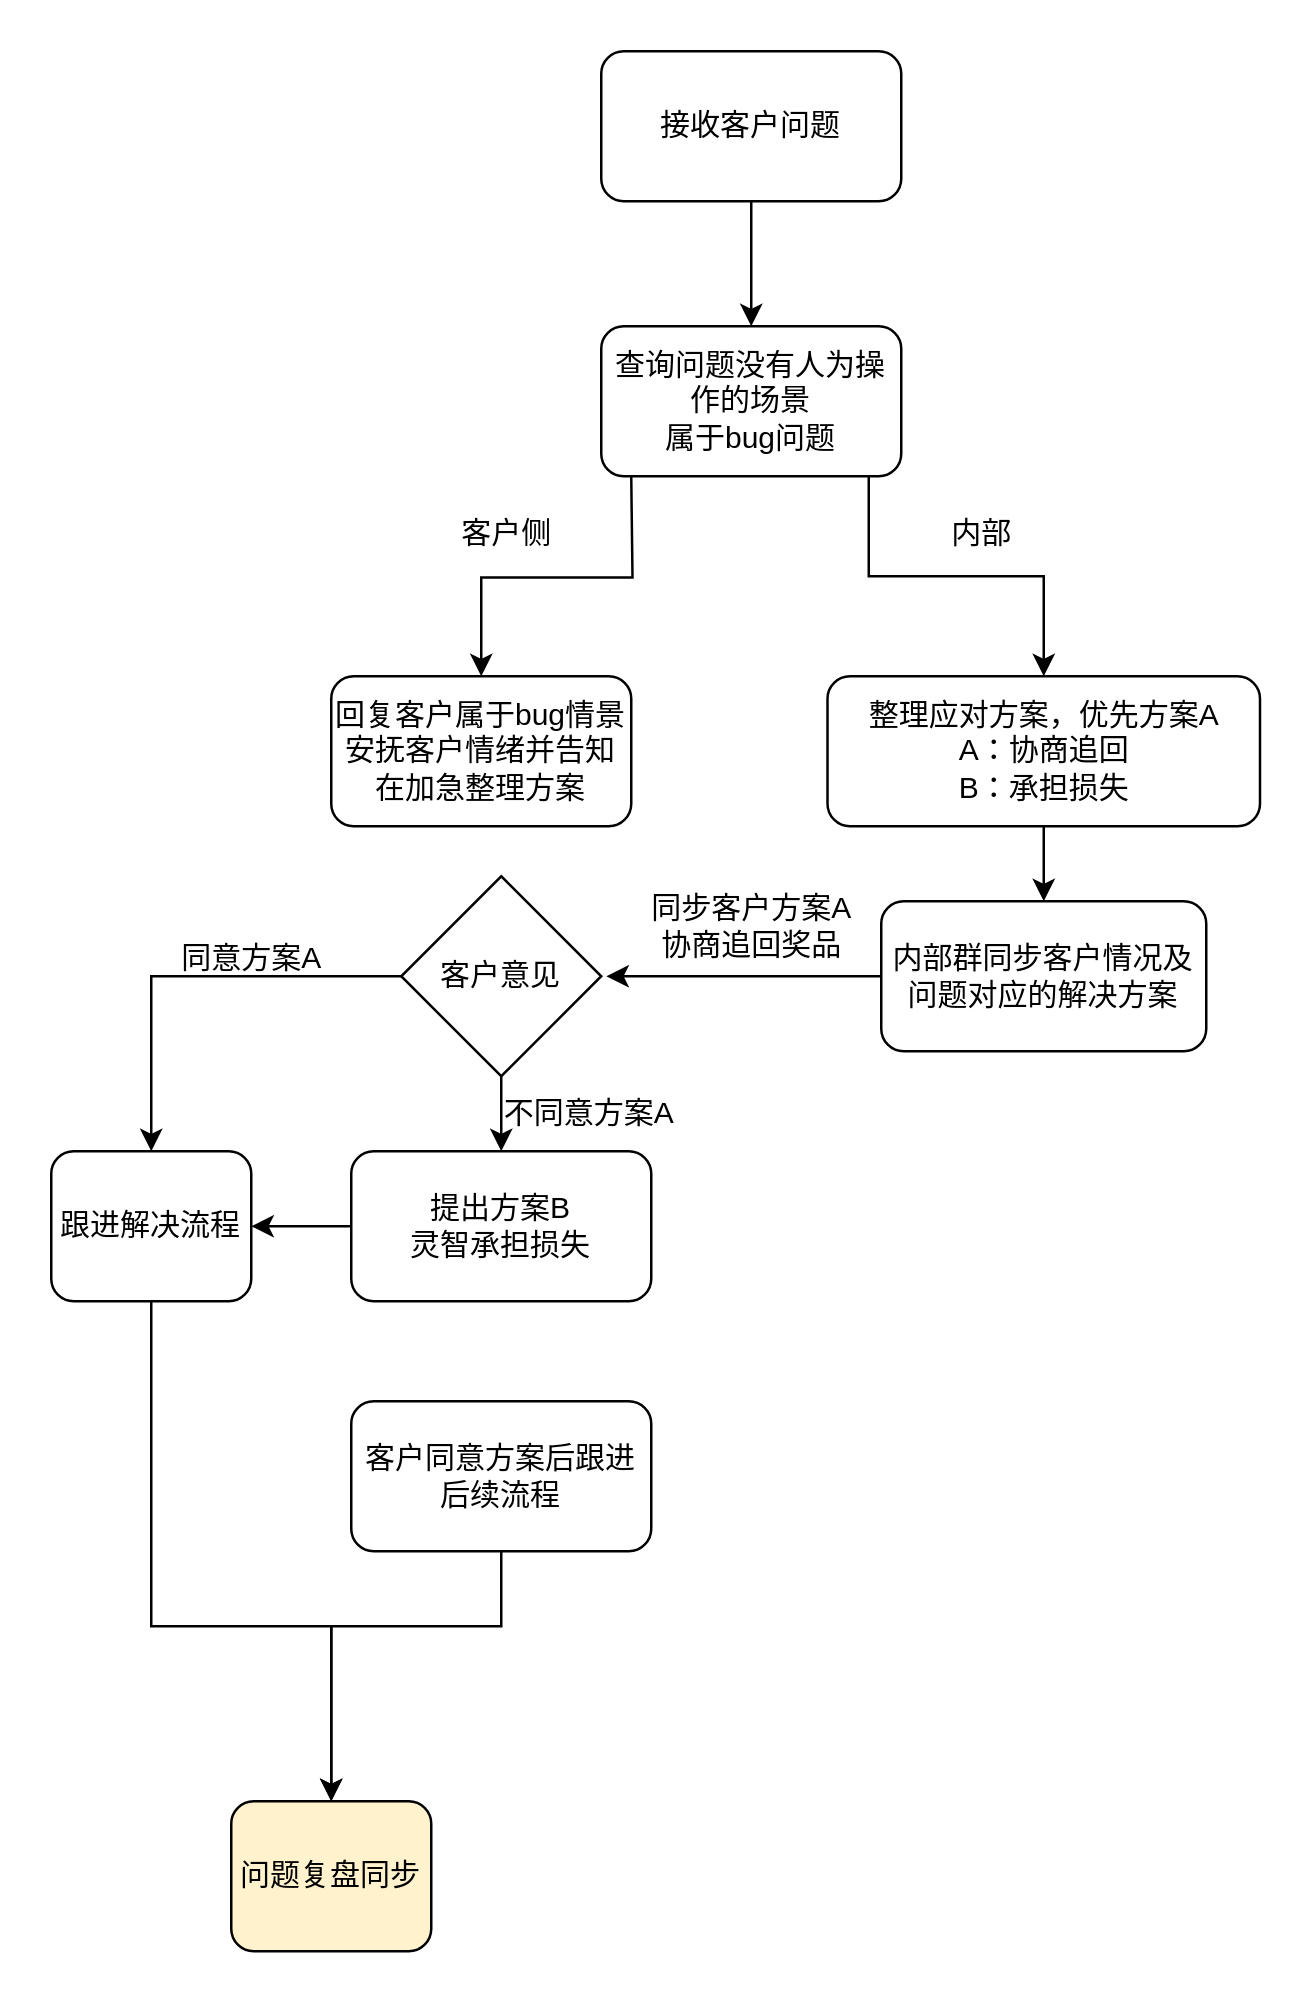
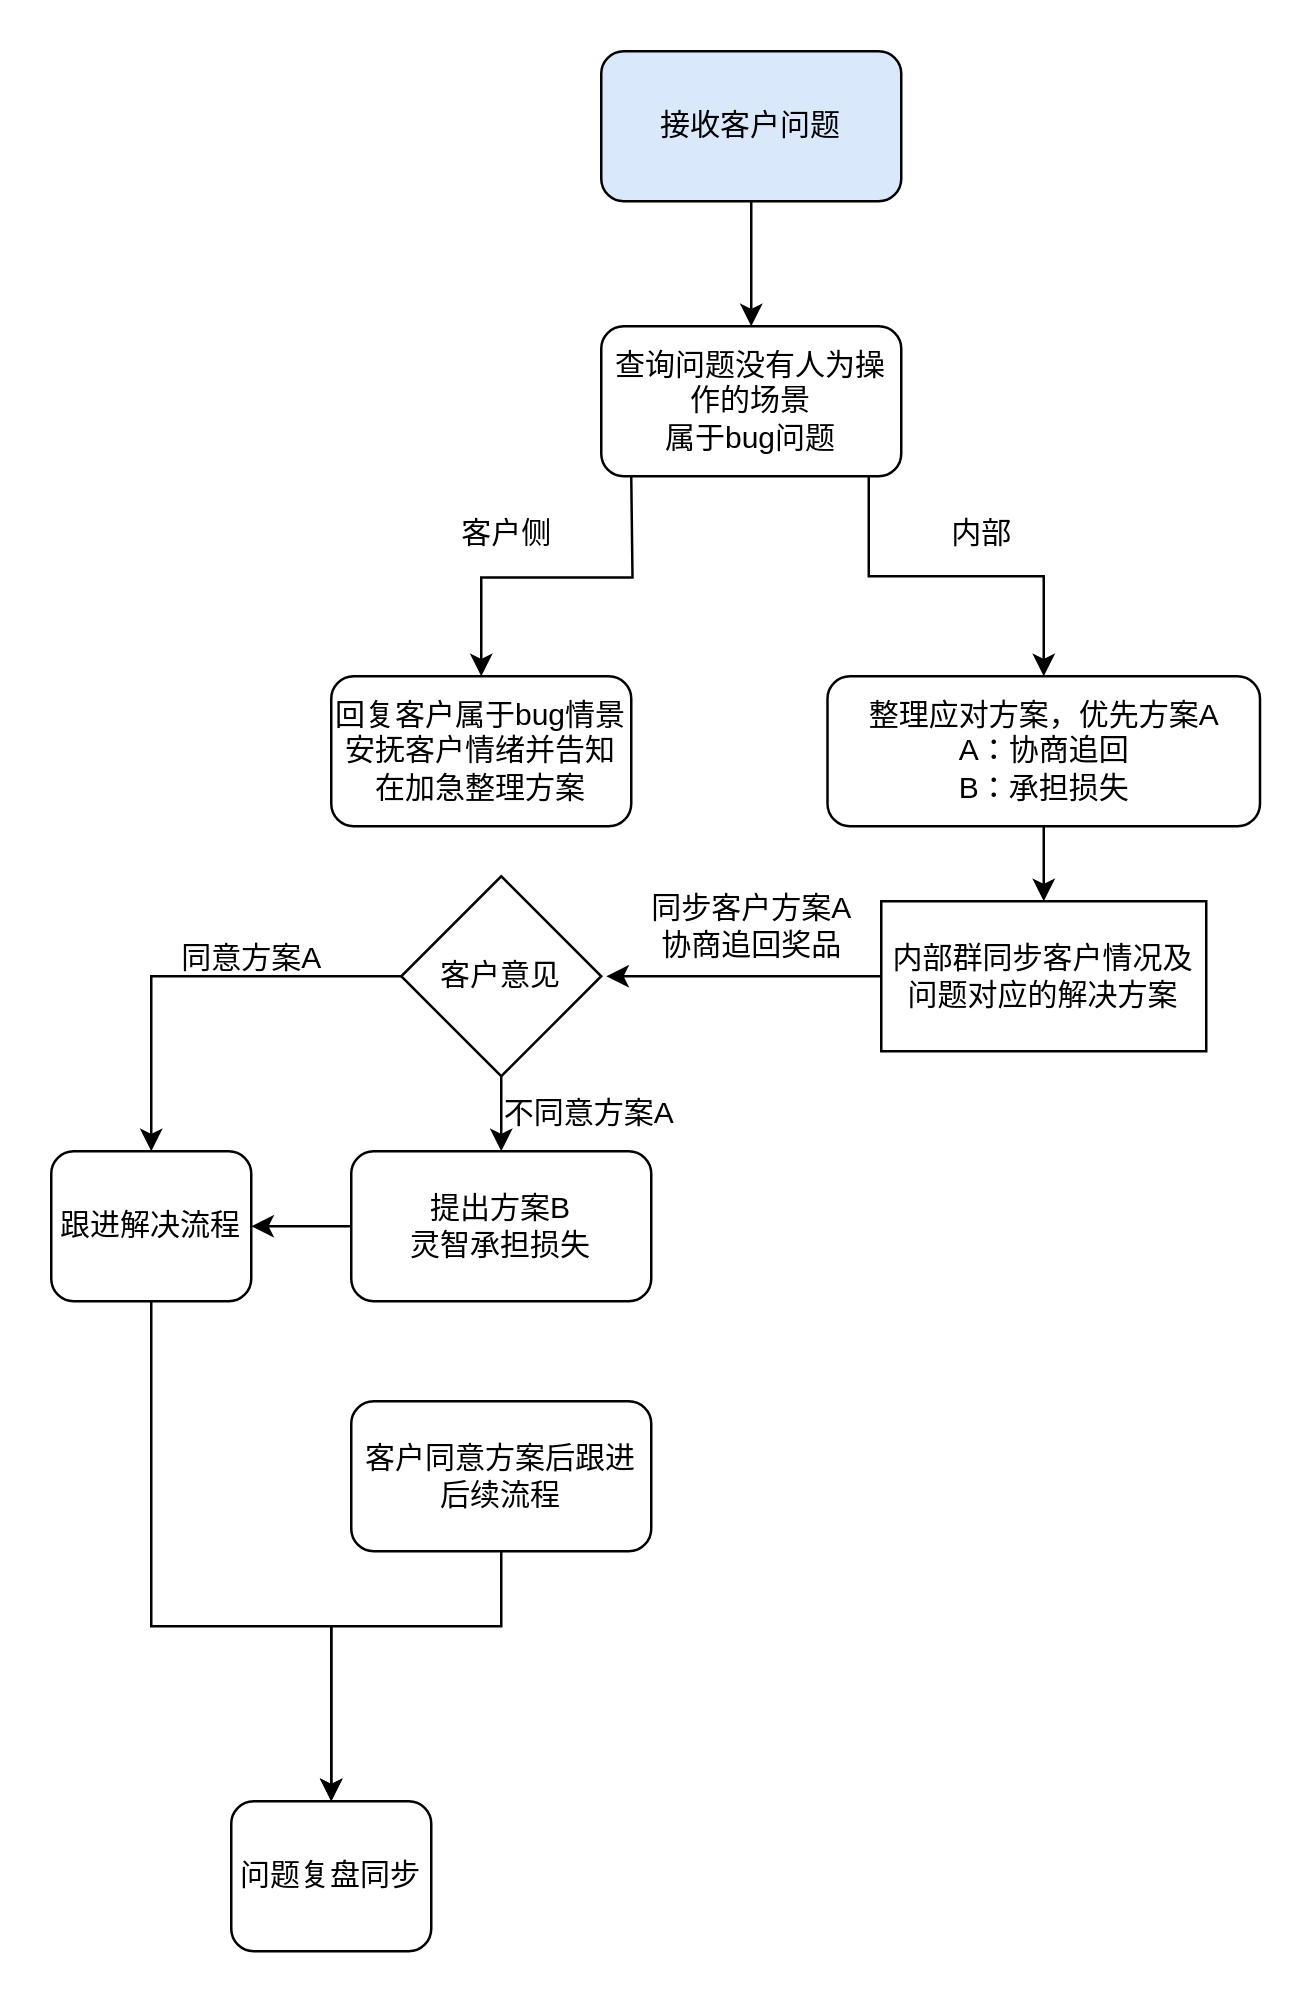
  <mxCell id="0" />
  <mxCell id="1" parent="0" />
  <mxCell id="2" value="" style="edgeStyle=orthogonalEdgeStyle;rounded=0;orthogonalLoop=1;jettySize=auto;html=1;" edge="1" parent="1" source="3" target="6"><mxGeometry relative="1" as="geometry" /></mxCell>
- <mxCell id="3" value="接收客户问题" style="rounded=1;whiteSpace=wrap;html=1;" vertex="1" parent="1"><mxGeometry x="240" y="20" width="120" height="60" as="geometry" /></mxCell>
+ <mxCell id="3" value="接收客户问题" style="rounded=1;whiteSpace=wrap;html=1;fillColor=#dae8fc;" vertex="1" parent="1"><mxGeometry x="240" y="20" width="120" height="60" as="geometry" /></mxCell>
  <mxCell id="4" style="edgeStyle=orthogonalEdgeStyle;rounded=0;orthogonalLoop=1;jettySize=auto;html=1;exitX=0.75;exitY=1;exitDx=0;exitDy=0;entryX=0.5;entryY=0;entryDx=0;entryDy=0;" edge="1" parent="1" target="10"><mxGeometry relative="1" as="geometry"><mxPoint x="347" y="190" as="sourcePoint" /><Array as="points"><mxPoint x="347" y="230" /><mxPoint x="417" y="230" /></Array></mxGeometry></mxCell>
  <mxCell id="5" style="edgeStyle=orthogonalEdgeStyle;rounded=0;orthogonalLoop=1;jettySize=auto;html=1;exitX=0.25;exitY=1;exitDx=0;exitDy=0;entryX=0.5;entryY=0;entryDx=0;entryDy=0;" edge="1" parent="1" target="7"><mxGeometry relative="1" as="geometry"><mxPoint x="252" y="190" as="sourcePoint" /></mxGeometry></mxCell>
  <mxCell id="6" value="查询问题没有人为操作的场景&lt;div&gt;属于bug问题&lt;/div&gt;" style="whiteSpace=wrap;html=1;rounded=1;" vertex="1" parent="1"><mxGeometry x="240" y="130" width="120" height="60" as="geometry" /></mxCell>
  <mxCell id="7" value="回复客户属于bug情景&lt;div&gt;安抚客户情绪并告知在加急整理方案&lt;/div&gt;" style="whiteSpace=wrap;html=1;rounded=1;" vertex="1" parent="1"><mxGeometry x="132" y="270" width="120" height="60" as="geometry" /></mxCell>
  <mxCell id="8" value="客户侧" style="text;html=1;align=center;verticalAlign=middle;resizable=0;points=[];autosize=1;strokeColor=none;fillColor=none;" vertex="1" parent="1"><mxGeometry x="172" y="198" width="60" height="30" as="geometry" /></mxCell>
  <mxCell id="9" value="" style="edgeStyle=orthogonalEdgeStyle;rounded=0;orthogonalLoop=1;jettySize=auto;html=1;" edge="1" parent="1" source="10" target="13"><mxGeometry relative="1" as="geometry" /></mxCell>
  <mxCell id="10" value="整理应对方案，优先方案A&lt;div&gt;A：协商追回&lt;/div&gt;&lt;div&gt;&lt;span style=&quot;background-color: transparent; color: light-dark(rgb(0, 0, 0), rgb(255, 255, 255));&quot;&gt;B：承担损失&lt;/span&gt;&lt;/div&gt;" style="whiteSpace=wrap;html=1;rounded=1;" vertex="1" parent="1"><mxGeometry x="330.5" y="270" width="173" height="60" as="geometry" /></mxCell>
  <mxCell id="11" value="内部" style="text;html=1;align=center;verticalAlign=middle;resizable=0;points=[];autosize=1;strokeColor=none;fillColor=none;" vertex="1" parent="1"><mxGeometry x="367" y="198" width="50" height="30" as="geometry" /></mxCell>
  <mxCell id="12" value="" style="edgeStyle=orthogonalEdgeStyle;rounded=0;orthogonalLoop=1;jettySize=auto;html=1;" edge="1" parent="1" source="13"><mxGeometry relative="1" as="geometry"><mxPoint x="242" y="390" as="targetPoint" /></mxGeometry></mxCell>
- <mxCell id="13" value="内部群同步客户情况及问题对应的解决方案" style="whiteSpace=wrap;html=1;rounded=1;" vertex="1" parent="1"><mxGeometry x="352" y="360" width="130" height="60" as="geometry" /></mxCell>
+ <mxCell id="13" value="内部群同步客户情况及问题对应的解决方案" style="whiteSpace=wrap;html=1;rounded=0;" vertex="1" parent="1"><mxGeometry x="352" y="360" width="130" height="60" as="geometry" /></mxCell>
  <mxCell id="14" value="同步客户方案A&lt;div&gt;协商追回奖品&lt;/div&gt;" style="text;html=1;align=center;verticalAlign=middle;resizable=0;points=[];autosize=1;strokeColor=none;fillColor=none;" vertex="1" parent="1"><mxGeometry x="250" y="350" width="100" height="40" as="geometry" /></mxCell>
  <mxCell id="15" value="" style="edgeStyle=orthogonalEdgeStyle;rounded=0;orthogonalLoop=1;jettySize=auto;html=1;entryX=0.5;entryY=0;entryDx=0;entryDy=0;" edge="1" parent="1" source="17" target="19"><mxGeometry relative="1" as="geometry"><mxPoint x="100" y="390" as="targetPoint" /></mxGeometry></mxCell>
  <mxCell id="16" value="" style="edgeStyle=orthogonalEdgeStyle;rounded=0;orthogonalLoop=1;jettySize=auto;html=1;" edge="1" parent="1" source="17" target="22"><mxGeometry relative="1" as="geometry" /></mxCell>
  <mxCell id="17" value="客户意见" style="rhombus;whiteSpace=wrap;html=1;" vertex="1" parent="1"><mxGeometry x="160" y="350" width="80" height="80" as="geometry" /></mxCell>
  <mxCell id="18" value="" style="edgeStyle=orthogonalEdgeStyle;rounded=0;orthogonalLoop=1;jettySize=auto;html=1;" edge="1" parent="1" source="19" target="24"><mxGeometry relative="1" as="geometry"><Array as="points"><mxPoint x="60" y="650" /><mxPoint x="132" y="650" /></Array></mxGeometry></mxCell>
  <mxCell id="19" value="跟进解决流程" style="rounded=1;whiteSpace=wrap;html=1;" vertex="1" parent="1"><mxGeometry x="20" y="460" width="80" height="60" as="geometry" /></mxCell>
  <mxCell id="20" value="同意方案A" style="text;html=1;align=center;verticalAlign=middle;resizable=0;points=[];autosize=1;strokeColor=none;fillColor=none;" vertex="1" parent="1"><mxGeometry x="60" y="368" width="80" height="30" as="geometry" /></mxCell>
  <mxCell id="21" style="edgeStyle=orthogonalEdgeStyle;rounded=0;orthogonalLoop=1;jettySize=auto;html=1;" edge="1" parent="1" source="22" target="19"><mxGeometry relative="1" as="geometry" /></mxCell>
  <mxCell id="22" value="提出方案B&lt;div&gt;灵智承担损失&lt;/div&gt;" style="rounded=1;whiteSpace=wrap;html=1;" vertex="1" parent="1"><mxGeometry x="140" y="460" width="120" height="60" as="geometry" /></mxCell>
  <mxCell id="23" value="不同意方案A" style="text;html=1;align=center;verticalAlign=middle;resizable=0;points=[];autosize=1;strokeColor=none;fillColor=none;" vertex="1" parent="1"><mxGeometry x="190" y="430" width="90" height="30" as="geometry" /></mxCell>
- <mxCell id="24" value="问题复盘同步" style="rounded=1;whiteSpace=wrap;html=1;fillColor=#fff2cc;" vertex="1" parent="1"><mxGeometry x="92" y="720" width="80" height="60" as="geometry" /></mxCell>
+ <mxCell id="24" value="问题复盘同步" style="rounded=1;whiteSpace=wrap;html=1;" vertex="1" parent="1"><mxGeometry x="92" y="720" width="80" height="60" as="geometry" /></mxCell>
  <mxCell id="25" style="edgeStyle=orthogonalEdgeStyle;rounded=0;orthogonalLoop=1;jettySize=auto;html=1;entryX=0.5;entryY=0;entryDx=0;entryDy=0;" edge="1" parent="1" source="26" target="24"><mxGeometry relative="1" as="geometry"><Array as="points"><mxPoint x="200" y="650" /><mxPoint x="132" y="650" /></Array></mxGeometry></mxCell>
  <mxCell id="26" value="客户同意方案后跟进后续流程" style="rounded=1;whiteSpace=wrap;html=1;" vertex="1" parent="1"><mxGeometry x="140" y="560" width="120" height="60" as="geometry" /></mxCell>
